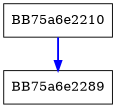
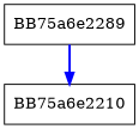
  digraph {
    splines=ortho
    node [shape=box]
    BB75a6e2210
    BB75a6e2289
-   BB75a6e2210 -> BB75a6e2289 [color=blue style=bold]
+   BB75a6e2289 -> BB75a6e2210 [color=blue style=bold]
  }
